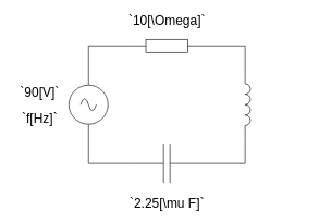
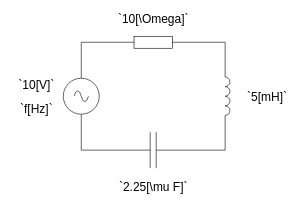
  <mxCell id="0" />
  <mxCell id="1" parent="0" />
  <mxCell id="2" value="" style="group;" vertex="1" connectable="0" parent="1"><mxGeometry x="35" y="20" width="450" height="300" as="geometry" /></mxCell>
  <mxCell id="3" value="" style="pointerEvents=1;verticalLabelPosition=middle;shadow=0;dashed=0;align=left;html=1;verticalAlign=middle;shape=mxgraph.electrical.inductors.inductor_3;direction=south;labelPosition=right;fontSize=20;" parent="2" vertex="1"><mxGeometry x="340" y="90" width="8" height="100" as="geometry" /></mxCell>
  <mxCell id="4" value="" style="pointerEvents=1;verticalLabelPosition=bottom;shadow=0;dashed=0;align=center;html=1;verticalAlign=top;shape=mxgraph.electrical.capacitors.capacitor_1;fontSize=20;" parent="2" vertex="1"><mxGeometry x="170" y="200" width="100" height="60" as="geometry" /></mxCell>
  <mxCell id="5" value="" style="pointerEvents=1;verticalLabelPosition=top;shadow=0;dashed=0;align=center;html=1;verticalAlign=bottom;shape=mxgraph.electrical.resistors.resistor_1;labelPosition=center;fontSize=20;" parent="2" vertex="1"><mxGeometry x="170" y="40" width="100" height="20" as="geometry" /></mxCell>
  <mxCell id="6" value="" style="endArrow=none;html=1;rounded=0;exitX=1;exitY=0.5;exitDx=0;exitDy=0;exitPerimeter=0;entryX=1;entryY=1;entryDx=0;entryDy=0;entryPerimeter=0;" parent="2" source="4" target="3" edge="1"><mxGeometry width="50" height="50" relative="1" as="geometry"><mxPoint x="330" y="190" as="sourcePoint" /><mxPoint x="380" y="140" as="targetPoint" /><Array as="points"><mxPoint x="340" y="230" /></Array></mxGeometry></mxCell>
  <mxCell id="7" value="" style="endArrow=none;html=1;rounded=0;exitX=1;exitY=0.5;exitDx=0;exitDy=0;exitPerimeter=0;entryX=0;entryY=1;entryDx=0;entryDy=0;entryPerimeter=0;" parent="2" source="5" target="3" edge="1"><mxGeometry width="50" height="50" relative="1" as="geometry"><mxPoint x="310" y="190" as="sourcePoint" /><mxPoint x="360" y="140" as="targetPoint" /><Array as="points"><mxPoint x="340" y="50" /></Array></mxGeometry></mxCell>
  <mxCell id="8" value="" style="endArrow=none;html=1;rounded=0;exitX=0.5;exitY=1;exitDx=0;exitDy=0;exitPerimeter=0;entryX=0;entryY=0.5;entryDx=0;entryDy=0;entryPerimeter=0;" parent="2" source="11" target="4" edge="1"><mxGeometry width="50" height="50" relative="1" as="geometry"><mxPoint x="160" y="190" as="sourcePoint" /><mxPoint x="210" y="140" as="targetPoint" /><Array as="points"><mxPoint x="100" y="230" /></Array></mxGeometry></mxCell>
  <mxCell id="9" value="" style="endArrow=none;html=1;rounded=0;entryX=0;entryY=0.5;entryDx=0;entryDy=0;entryPerimeter=0;exitX=0.5;exitY=0;exitDx=0;exitDy=0;exitPerimeter=0;" parent="2" source="11" target="5" edge="1"><mxGeometry width="50" height="50" relative="1" as="geometry"><mxPoint x="100" y="90" as="sourcePoint" /><mxPoint x="210" y="140" as="targetPoint" /><Array as="points"><mxPoint x="100" y="50" /></Array></mxGeometry></mxCell>
  <mxCell id="10" value="" style="group;fontSize=20;" parent="2" vertex="1" connectable="0"><mxGeometry y="110" width="130" height="60" as="geometry" /></mxCell>
  <mxCell id="11" value="" style="pointerEvents=1;verticalLabelPosition=bottom;shadow=0;dashed=0;align=center;html=1;verticalAlign=top;shape=mxgraph.electrical.signal_sources.source;aspect=fixed;points=[[0.5,0,0],[1,0.5,0],[0.5,1,0],[0,0.5,0]];elSignalType=ac;" parent="10" vertex="1"><mxGeometry x="70" width="60" height="60" as="geometry" /></mxCell>
  <mxCell id="12" value="" style="group;fontSize=20;" parent="10" vertex="1" connectable="0"><mxGeometry width="65" height="60" as="geometry" /></mxCell>
  <mxCell id="13" value="&lt;font style=&quot;font-size: 20px&quot;&gt;`f[Hz]`&lt;/font&gt;" style="text;html=1;align=center;verticalAlign=middle;resizable=0;points=[];autosize=1;strokeColor=none;fillColor=none;" parent="12" vertex="1"><mxGeometry x="-10" y="40" width="70" height="20" as="geometry" /></mxCell>
- <mxCell id="14" value="&lt;font style=&quot;font-size: 20px&quot;&gt;`90[V]`&lt;/font&gt;" style="text;html=1;align=center;verticalAlign=middle;resizable=0;points=[];autosize=1;strokeColor=none;fillColor=none;" parent="12" vertex="1"><mxGeometry x="-15" width="80" height="20" as="geometry" /></mxCell>
+ <mxCell id="14" value="&lt;font style=&quot;font-size: 20px&quot;&gt;`10[V]`&lt;/font&gt;" style="text;html=1;align=center;verticalAlign=middle;resizable=0;points=[];autosize=1;strokeColor=none;fillColor=none;" parent="12" vertex="1"><mxGeometry x="-15" width="80" height="20" as="geometry" /></mxCell>
  <mxCell id="15" value="&lt;span style=&quot;font-size: 20px&quot;&gt;`10[\Omega]`&lt;/span&gt;" style="text;html=1;align=center;verticalAlign=middle;resizable=0;points=[];autosize=1;strokeColor=none;fillColor=none;" parent="2" vertex="1"><mxGeometry x="155" width="130" height="20" as="geometry" /></mxCell>
  <mxCell id="16" value="&lt;span style=&quot;font-family: &amp;#34;helvetica&amp;#34; ; font-size: 20px&quot;&gt;`2.25[\mu F]`&lt;/span&gt;" style="text;html=1;align=center;verticalAlign=middle;resizable=0;points=[];autosize=1;strokeColor=none;fillColor=none;" parent="2" vertex="1"><mxGeometry x="155" y="280" width="130" height="20" as="geometry" /></mxCell>
+ <mxCell id="17" value="&lt;span style=&quot;font-family: &amp;#34;helvetica&amp;#34; ; font-size: 20px ; text-align: left&quot;&gt;`5[mH]`&lt;/span&gt;" style="text;html=1;align=center;verticalAlign=middle;resizable=0;points=[];autosize=1;strokeColor=none;fillColor=none;" parent="2" vertex="1"><mxGeometry x="370" y="130" width="80" height="20" as="geometry" /></mxCell>
